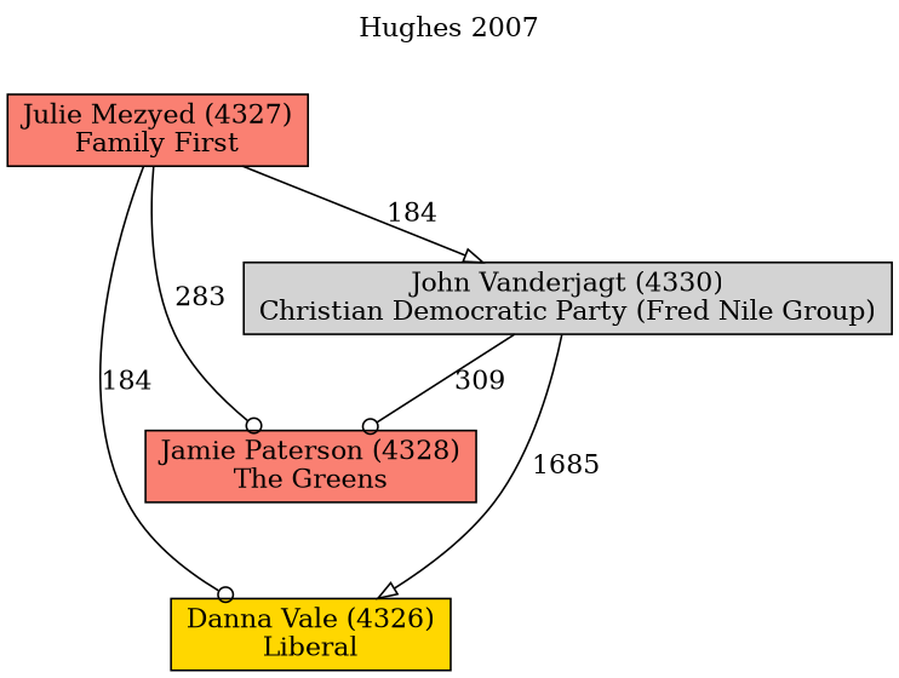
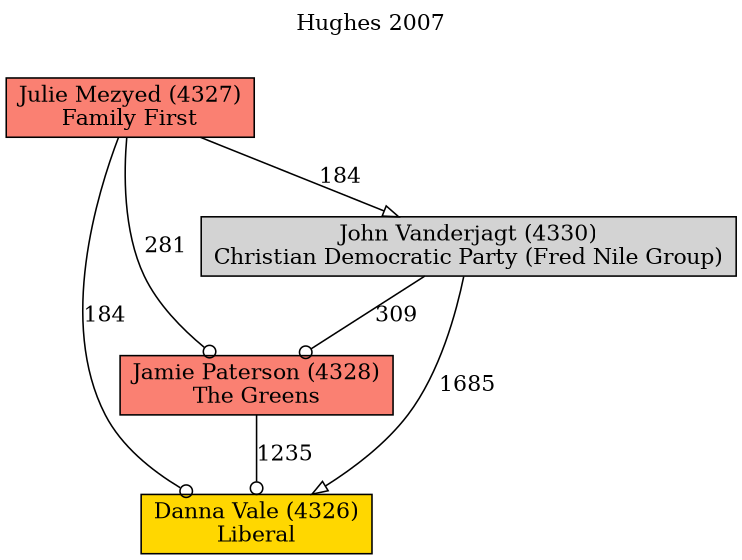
  digraph {
    label="Hughes 2007"
    labelloc=t
    mclimit=10
    node [fillcolor=salmon shape=box style=filled]
    edge [arrowhead=odot]
    n1 [fillcolor=gold label="Danna Vale (4326)\nLiberal"]
    n2 [label="Jamie Paterson (4328)\nThe Greens"]
    n3 [fillcolor=lightgrey label="John Vanderjagt (4330)\nChristian Democratic Party (Fred Nile Group)"]
    n4 [label="Julie Mezyed (4327)\nFamily First"]
+   n2 -> n1 [label=1235]
    n3 -> n1 [arrowhead=onormal label=1685]
    n3 -> n2 [label=309]
    n4 -> n1 [label=184]
-   n4 -> n2 [label=283]
+   n4 -> n2 [label=281]
    n4 -> n3 [arrowhead=onormal label=184]
  }
